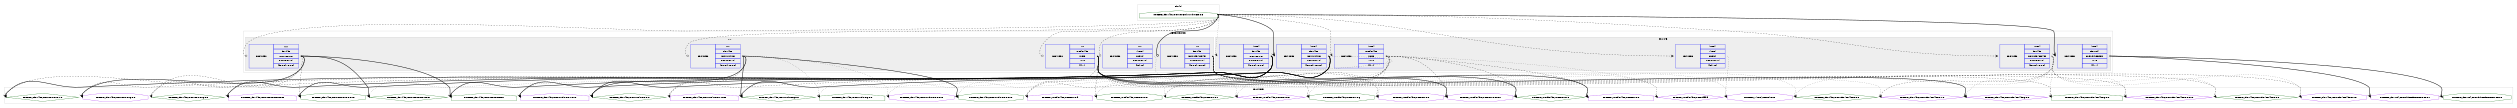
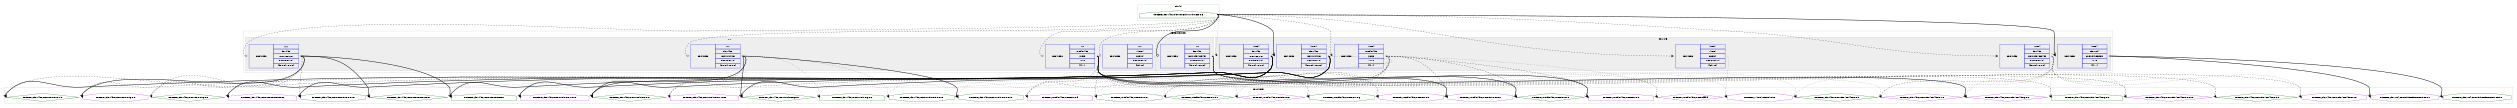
  digraph {
    compound=true
    concentrate=true
    fontname=Helvetica
    fontsize=10
    newrank=true
    rankdir=TB
    ranksep=1.5
    node [color=darkgreen fontname=Helvetica fontsize=10 shape=diamond]
    edge [arrowhead=vee headport=w style=dashed tailport=e weight=100]
    n1 [label="portage://dev-libs/rocm-opencl-runtime-5.1.3" shape=house width=4]
    n2 [color=blue label=<<TABLE BORDER="0" CELLBORDER="1" CELLSPACING="0" CELLPADDING="4" WIDTH="220"><TR><TD ROWSPAN="6" CELLPADDING="30">pack_dep</TD></TR><TR><TD WIDTH="110">install</TD></TR><TR><TD>dev-libs</TD></TR><TR><TD>rocm-comgr</TD></TR><TR><TD>greaterequal</TD></TR><TR><TD>[[5,1,3],,,5.1.3]</TD></TR></TABLE>> shape=none]
    n3 [color=blue label=<<TABLE BORDER="0" CELLBORDER="1" CELLSPACING="0" CELLPADDING="4" WIDTH="220"><TR><TD ROWSPAN="6" CELLPADDING="30">pack_dep</TD></TR><TR><TD WIDTH="110">install</TD></TR><TR><TD>dev-libs</TD></TR><TR><TD>rocm-device-libs</TD></TR><TR><TD>greaterequal</TD></TR><TR><TD>[[5,1,3],,,5.1.3]</TD></TR></TABLE>> shape=none]
    n4 [color=blue label=<<TABLE BORDER="0" CELLBORDER="1" CELLSPACING="0" CELLPADDING="4" WIDTH="220"><TR><TD ROWSPAN="6" CELLPADDING="30">pack_dep</TD></TR><TR><TD WIDTH="110">install</TD></TR><TR><TD>dev-libs</TD></TR><TR><TD>rocr-runtime</TD></TR><TR><TD>greaterequal</TD></TR><TR><TD>[[5,1,3],,,5.1.3]</TD></TR></TABLE>> shape=none]
    n5 [color=blue label=<<TABLE BORDER="0" CELLBORDER="1" CELLSPACING="0" CELLPADDING="4" WIDTH="220"><TR><TD ROWSPAN="6" CELLPADDING="30">pack_dep</TD></TR><TR><TD WIDTH="110">install</TD></TR><TR><TD>dev-util</TD></TR><TR><TD>opencl-headers</TD></TR><TR><TD>none</TD></TR><TR><TD>[[],,,,]</TD></TR></TABLE>> shape=none]
    n6 [color=blue label=<<TABLE BORDER="0" CELLBORDER="1" CELLSPACING="0" CELLPADDING="4" WIDTH="220"><TR><TD ROWSPAN="6" CELLPADDING="30">pack_dep</TD></TR><TR><TD WIDTH="110">install</TD></TR><TR><TD>media-libs</TD></TR><TR><TD>mesa</TD></TR><TR><TD>none</TD></TR><TR><TD>[[],,,,]</TD></TR></TABLE>> shape=none]
    n7 [color=blue label=<<TABLE BORDER="0" CELLBORDER="1" CELLSPACING="0" CELLPADDING="4" WIDTH="220"><TR><TD ROWSPAN="6" CELLPADDING="30">pack_dep</TD></TR><TR><TD WIDTH="110">install</TD></TR><TR><TD>virtual</TD></TR><TR><TD>opencl</TD></TR><TR><TD>greaterequal</TD></TR><TR><TD>[[3],,,3]</TD></TR></TABLE>> shape=none]
    n8 [color=blue label=<<TABLE BORDER="0" CELLBORDER="1" CELLSPACING="0" CELLPADDING="4" WIDTH="220"><TR><TD ROWSPAN="6" CELLPADDING="30">pack_dep</TD></TR><TR><TD WIDTH="110">run</TD></TR><TR><TD>dev-libs</TD></TR><TR><TD>rocm-comgr</TD></TR><TR><TD>greaterequal</TD></TR><TR><TD>[[5,1,3],,,5.1.3]</TD></TR></TABLE>> shape=none]
    n9 [color=blue label=<<TABLE BORDER="0" CELLBORDER="1" CELLSPACING="0" CELLPADDING="4" WIDTH="220"><TR><TD ROWSPAN="6" CELLPADDING="30">pack_dep</TD></TR><TR><TD WIDTH="110">run</TD></TR><TR><TD>dev-libs</TD></TR><TR><TD>rocm-device-libs</TD></TR><TR><TD>greaterequal</TD></TR><TR><TD>[[5,1,3],,,5.1.3]</TD></TR></TABLE>> shape=none]
    n10 [color=blue label=<<TABLE BORDER="0" CELLBORDER="1" CELLSPACING="0" CELLPADDING="4" WIDTH="220"><TR><TD ROWSPAN="6" CELLPADDING="30">pack_dep</TD></TR><TR><TD WIDTH="110">run</TD></TR><TR><TD>dev-libs</TD></TR><TR><TD>rocr-runtime</TD></TR><TR><TD>greaterequal</TD></TR><TR><TD>[[5,1,3],,,5.1.3]</TD></TR></TABLE>> shape=none]
    n11 [color=blue label=<<TABLE BORDER="0" CELLBORDER="1" CELLSPACING="0" CELLPADDING="4" WIDTH="220"><TR><TD ROWSPAN="6" CELLPADDING="30">pack_dep</TD></TR><TR><TD WIDTH="110">run</TD></TR><TR><TD>media-libs</TD></TR><TR><TD>mesa</TD></TR><TR><TD>none</TD></TR><TR><TD>[[],,,,]</TD></TR></TABLE>> shape=none]
    n12 [color=blue label=<<TABLE BORDER="0" CELLBORDER="1" CELLSPACING="0" CELLPADDING="4" WIDTH="220"><TR><TD ROWSPAN="6" CELLPADDING="30">pack_dep</TD></TR><TR><TD WIDTH="110">run</TD></TR><TR><TD>virtual</TD></TR><TR><TD>opencl</TD></TR><TR><TD>greaterequal</TD></TR><TR><TD>[[3],,,3]</TD></TR></TABLE>> shape=none]
    n13 [label="portage://dev-libs/rocm-comgr-6.1.2" width=4]
    n14 [color=purple label="portage://dev-libs/rocm-comgr-6.1.1" shape=octagon width=4]
    n15 [label="portage://dev-libs/rocm-comgr-5.7.1" width=4]
    n16 [label="portage://dev-libs/rocm-comgr-5.5.1" shape=house width=4]
    n17 [label="portage://dev-libs/rocm-comgr-5.4.3-r1" width=4]
    n18 [label="portage://dev-libs/rocm-comgr-5.3.3-r2" shape=octagon width=4]
    n19 [color=purple label="portage://dev-libs/rocm-comgr-5.1.3-r3" shape=house width=4]
    n20 [label="portage://dev-libs/rocm-device-libs-6.1.2" shape=house width=4]
    n21 [color=purple label="portage://dev-libs/rocm-device-libs-6.1.1" width=4]
    n22 [color=purple label="portage://dev-libs/rocm-device-libs-5.7.1" width=4]
    n23 [label="portage://dev-libs/rocm-device-libs-5.5.1" width=4]
    n24 [color=purple label="portage://dev-libs/rocm-device-libs-5.4.3" shape=octagon width=4]
    n25 [label="portage://dev-libs/rocm-device-libs-5.3.3" width=4]
    n26 [color=purple label="portage://dev-libs/rocm-device-libs-5.1.3-r1" width=4]
    n27 [label="portage://dev-libs/rocr-runtime-6.1.2" shape=house width=4]
    n28 [label="portage://dev-libs/rocr-runtime-6.1.1" width=4]
    n29 [color=purple label="portage://dev-libs/rocr-runtime-5.7.1-r3" shape=house width=4]
    n30 [label="portage://dev-libs/rocr-runtime-5.5.1" width=4]
    n31 [color=purple label="portage://dev-libs/rocr-runtime-5.4.3-r1" shape=house width=4]
    n32 [label="portage://dev-libs/rocr-runtime-5.3.3-r1" shape=octagon width=4]
-   n33 [color=purple label="portage://dev-libs/rocr-runtime-5.1.3-r1" shape=octagon width=4]
+   n33 [label="portage://dev-libs/rocr-runtime-5.1.3-r1" shape=octagon width=4]
    n34 [label="portage://dev-util/opencl-headers-2024.05.08" shape=octagon width=4]
    n35 [color=purple label="portage://dev-util/opencl-headers-2023.12.14" shape=octagon width=4]
    n36 [color=purple label="portage://media-libs/mesa-9999" width=4]
    n37 [color=purple label="portage://media-libs/mesa-24.2.2" shape=house width=4]
    n38 [label="portage://media-libs/mesa-24.2.1" width=4]
    n39 [color=purple label="portage://media-libs/mesa-24.2.0_rc4" shape=octagon width=4]
    n40 [color=purple label="portage://media-libs/mesa-24.2.0" shape=octagon width=4]
    n41 [label="portage://media-libs/mesa-24.1.6" shape=octagon width=4]
    n42 [color=purple label="portage://media-libs/mesa-24.1.5" width=4]
    n43 [label="portage://media-libs/mesa-24.1.4" width=4]
    n44 [label="portage://media-libs/mesa-24.1.3" shape=octagon width=4]
    n45 [color=purple label="portage://media-libs/mesa-14.0.9" shape=house width=4]
    n46 [color=purple label="portage://virtual/opencl-3-r3" shape=octagon width=4]
    subgraph cluster_1 {
      color=gray
      label=<<i>ebuild</i>>
      n1
    }
    subgraph cluster_2 {
      color=gray
      label=<<i>dependencies</i>>
      subgraph cluster_3 {
        color=gray
        fillcolor="#eeeeee"
        label=<<i>compile</i>>
        style=filled
        subgraph sub_4 {
          color=gray
          fillcolor="#eeeeee"
          label=<<i>compile</i>>
          style=filled
          n2
        }
        subgraph sub_5 {
          color=gray
          fillcolor="#eeeeee"
          label=<<i>compile</i>>
          style=filled
          n3
        }
        subgraph sub_6 {
          color=gray
          fillcolor="#eeeeee"
          label=<<i>compile</i>>
          style=filled
          n4
        }
        subgraph sub_7 {
          color=gray
          fillcolor="#eeeeee"
          label=<<i>compile</i>>
          style=filled
          n5
        }
        subgraph sub_8 {
          color=gray
          fillcolor="#eeeeee"
          label=<<i>compile</i>>
          style=filled
          n6
        }
        subgraph sub_9 {
          color=gray
          fillcolor="#eeeeee"
          label=<<i>compile</i>>
          style=filled
          n7
        }
      }
      subgraph cluster_10 {
        color=gray
        fillcolor="#eeeeee"
        label=<<i>compile and run</i>>
        style=filled
      }
      subgraph cluster_11 {
        color=gray
        fillcolor="#eeeeee"
        label=<<i>run</i>>
        style=filled
        subgraph sub_12 {
          color=gray
          fillcolor="#eeeeee"
          label=<<i>run</i>>
          style=filled
          n8
        }
        subgraph sub_13 {
          color=gray
          fillcolor="#eeeeee"
          label=<<i>run</i>>
          style=filled
          n9
        }
        subgraph sub_14 {
          color=gray
          fillcolor="#eeeeee"
          label=<<i>run</i>>
          style=filled
          n10
        }
        subgraph sub_15 {
          color=gray
          fillcolor="#eeeeee"
          label=<<i>run</i>>
          style=filled
          n11
        }
        subgraph sub_16 {
          color=gray
          fillcolor="#eeeeee"
          label=<<i>run</i>>
          style=filled
          n12
        }
      }
    }
    subgraph cluster_17 {
      color=gray
      label=<<i>candidates</i>>
      rank=same
      subgraph sub_18 {
        color=black
        label=<<i>candidates</i>>
        nodesep=1
        rank=same
        n13
        n14
        n15
        n16
        n17
        n18
        n19
      }
      subgraph sub_19 {
        color=black
        label=<<i>candidates</i>>
        nodesep=1
        rank=same
        n20
        n21
        n22
        n23
        n24
        n25
        n26
      }
      subgraph sub_20 {
        color=black
        label=<<i>candidates</i>>
        nodesep=1
        rank=same
        n27
        n28
        n29
        n30
        n31
        n32
        n33
      }
      subgraph sub_21 {
        color=black
        label=<<i>candidates</i>>
        nodesep=1
        rank=same
        n34
        n35
      }
      subgraph sub_22 {
        color=black
        label=<<i>candidates</i>>
        nodesep=1
        rank=same
        n36
        n37
        n38
        n39
        n40
        n41
        n42
        n43
        n44
        n45
      }
      subgraph sub_23 {
        color=black
        label=<<i>candidates</i>>
        nodesep=1
        rank=same
        n46
      }
      subgraph sub_24 {
        color=black
        label=<<i>candidates</i>>
        nodesep=1
        rank=same
        n13
        n14
        n15
        n16
        n17
        n18
        n19
      }
      subgraph sub_25 {
        color=black
        label=<<i>candidates</i>>
        nodesep=1
        rank=same
        n20
        n21
        n22
        n23
        n24
        n25
        n26
      }
      subgraph sub_26 {
        color=black
        label=<<i>candidates</i>>
        nodesep=1
        rank=same
        n27
        n28
        n29
        n30
        n31
        n32
        n33
      }
      subgraph sub_27 {
        color=black
        label=<<i>candidates</i>>
        nodesep=1
        rank=same
        n36
        n37
        n38
        n39
        n40
        n41
        n42
        n43
        n44
        n45
      }
      subgraph sub_28 {
        color=black
        label=<<i>candidates</i>>
        nodesep=1
        rank=same
        n46
      }
    }
    n1 -> n2 [style=dotted weight=20]
    n1 -> n3 [weight=20]
    n1 -> n4 [style=bold weight=20]
    n1 -> n5 [style=bold weight=20]
    n1 -> n6 [weight=20]
    n1 -> n7 [weight=20]
    n1 -> n8 [arrowhead=odot weight=20]
    n1 -> n9 [arrowhead=odot style=bold weight=20]
    n1 -> n10 [arrowhead=odot weight=20]
    n1 -> n11 [arrowhead=odot weight=20]
    n1 -> n12 [arrowhead=odot weight=20]
    n2 -> n13
    n2 -> n14
    n2 -> n15 [style=bold]
    n2 -> n16 [style=bold]
    n2 -> n17 [style=dotted]
    n2 -> n18 [style=bold]
    n2 -> n19 [style=bold]
    n3 -> n20 [style=dotted]
    n3 -> n21 [style=dotted]
    n3 -> n22
    n3 -> n23 [style=dotted]
    n3 -> n24 [style=dotted]
    n3 -> n25 [style=dotted]
    n3 -> n26 [style=dotted]
    n4 -> n27 [style=dotted]
    n4 -> n28 [style=bold]
    n4 -> n29
    n4 -> n30 [style=bold]
    n4 -> n31 [style=bold]
    n4 -> n32 [style=dotted]
    n4 -> n33 [style=dotted]
    n5 -> n34 [style=bold]
    n5 -> n35 [style=bold]
    n6 -> n36 [style=dotted]
    n6 -> n37
    n6 -> n38
    n6 -> n39
    n6 -> n40 [style=dotted]
    n6 -> n41 [style=dotted]
    n6 -> n42 [style=dotted]
    n6 -> n43
    n6 -> n44 [style=dotted]
    n6 -> n45
    n7 -> n46 [style=dotted]
    n8 -> n13
    n8 -> n14 [style=bold]
    n8 -> n15
    n8 -> n16 [style=bold]
    n8 -> n17 [style=bold]
    n8 -> n18
    n8 -> n19 [style=dotted]
    n9 -> n20
    n9 -> n21 [style=bold]
    n9 -> n22 [style=dotted]
    n9 -> n23 [style=dotted]
    n9 -> n24
    n9 -> n25
    n9 -> n26
    n10 -> n27 [style=dotted]
    n10 -> n28 [style=bold]
    n10 -> n29
    n10 -> n30 [style=bold]
    n10 -> n31 [style=dotted]
    n10 -> n32 [style=bold]
    n10 -> n33 [style=dotted]
    n11 -> n36 [style=dotted]
    n11 -> n37 [style=bold]
    n11 -> n38 [style=bold]
    n11 -> n39 [style=bold]
    n11 -> n40
    n11 -> n41
    n11 -> n42 [style=dotted]
    n11 -> n43 [style=dotted]
    n11 -> n44
    n11 -> n45
    n12 -> n46 [style=dotted]
  }
